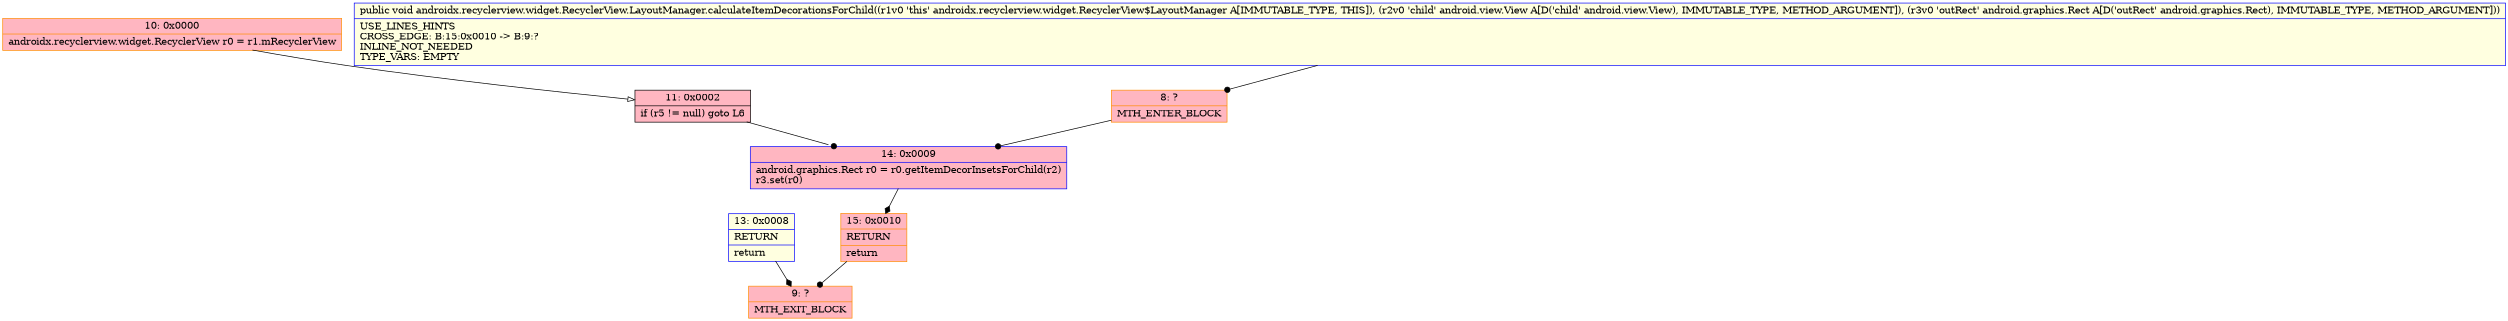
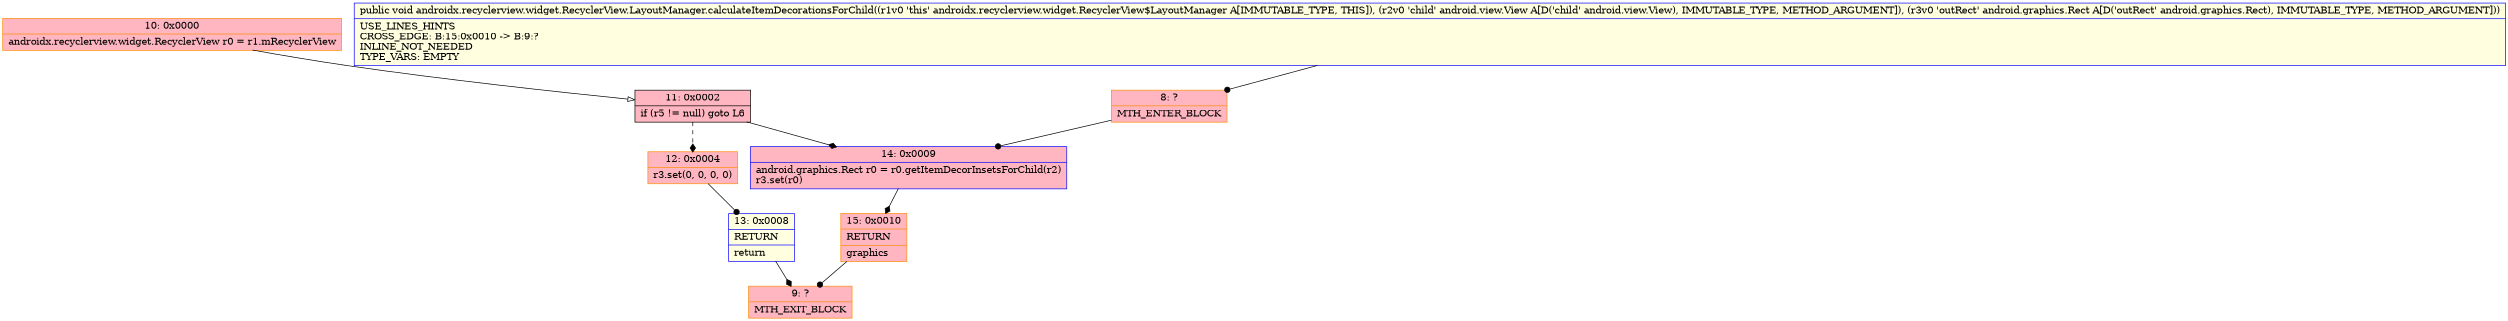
  digraph {
    node [color=darkorange fillcolor=lightpink shape=record style=filled]
    edge [arrowhead=dot]
    n1 [label="{8\:\ ?|MTH_ENTER_BLOCK\l}"]
    n2 [color=blue label="{14\:\ 0x0009|android.graphics.Rect r0 = r0.getItemDecorInsetsForChild(r2)\lr3.set(r0)\l}"]
    n3 [label="{10\:\ 0x0000|androidx.recyclerview.widget.RecyclerView r0 = r1.mRecyclerView\l}"]
    n4 [color=black label="{11\:\ 0x0002|if (r5 != null) goto L6\l}"]
+   n5 [label="{12\:\ 0x0004|r3.set(0, 0, 0, 0)\l}"]
    n6 [color=blue fillcolor=lightyellow label="{13\:\ 0x0008|RETURN\l|return\l}"]
-   n7 [label="{15\:\ 0x0010|RETURN\l|return\l}"]
+   n7 [label="{15\:\ 0x0010|RETURN\l|graphics\l}"]
    n8 [label="{9\:\ ?|MTH_EXIT_BLOCK\l}"]
    n9 [color=blue fillcolor=lightyellow label="{public void androidx.recyclerview.widget.RecyclerView.LayoutManager.calculateItemDecorationsForChild((r1v0 'this' androidx.recyclerview.widget.RecyclerView$LayoutManager A[IMMUTABLE_TYPE, THIS]), (r2v0 'child' android.view.View A[D('child' android.view.View), IMMUTABLE_TYPE, METHOD_ARGUMENT]), (r3v0 'outRect' android.graphics.Rect A[D('outRect' android.graphics.Rect), IMMUTABLE_TYPE, METHOD_ARGUMENT]))  | USE_LINES_HINTS\lCROSS_EDGE: B:15:0x0010 \-\> B:9:?\lINLINE_NOT_NEEDED\lTYPE_VARS: EMPTY\l}"]
    n1 -> n2
    n2 -> n7 [arrowhead=diamond]
    n3 -> n4 [arrowhead=onormal]
-   n4 -> n2
+   n4 -> n2 [arrowhead=diamond]
+   n4 -> n5 [arrowhead=diamond style=dashed]
+   n5 -> n6
    n6 -> n8 [arrowhead=diamond]
    n7 -> n8
    n9 -> n1
  }
